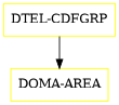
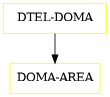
  digraph {
    node [color=yellow shape=box]
-   "DTEL-CDFGRP"
+   "DTEL-CDFGRP" [label="DTEL-DOMA"]
    "DOMA-AREA"
    "DTEL-CDFGRP" -> "DOMA-AREA"
  }
